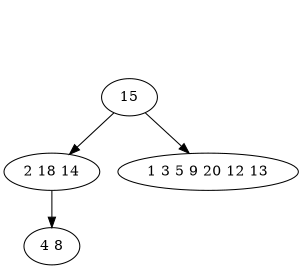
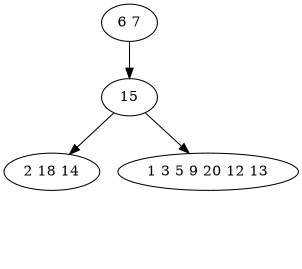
  digraph {
+   n1 [label="6 7"]
    n2 [label=15]
    n3 [label="2 18 14"]
    n4 [label="1 3 5 9 20 12 13"]
-   n5 [label="4 8"]
+   n1 -> n2
    n2 -> n3
    n2 -> n4
-   n3 -> n5
  }
